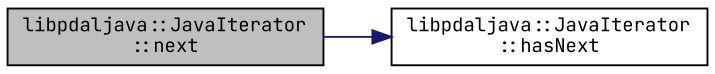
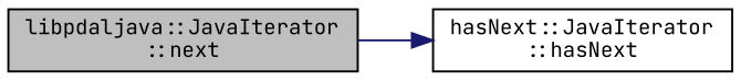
  digraph {
    rankdir=LR
    fontname="JetBrains Mono"
    node [color=black fontname="JetBrains Mono" fontsize=10 shape=record style=filled]
    n1 [fillcolor=grey75 fontcolor=black height=0.2 label="libpdaljava::JavaIterator\l::next" width=0.4]
-   n2 [fillcolor=white height=0.2 label="libpdaljava::JavaIterator\l::hasNext" width=0.4]
+   n2 [fillcolor=white height=0.2 label="hasNext::JavaIterator\l::hasNext" width=0.4]
    n1 -> n2 [color=midnightblue fontname="JetBrains Mono" fontsize=10 labelfontname=Helvetica labelfontsize=10 style=solid]
  }
